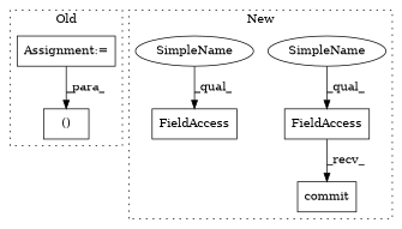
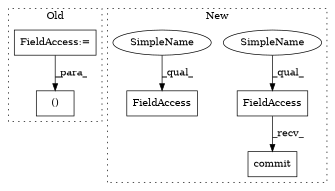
  digraph {
    node [a=22 l=4 s=1771 shape=box]
    n1 [a=106 l=205 label="()" s=1551]
-   n2 [a=7 label="Assignment:=" s=869]
+   n2 [a=7 label="FieldAccess:=" s=869]
    n3 [a=32 l=8 label=commit s=1784]
    n4 [l=12 label=FieldAccess]
    n5 [l=12 label=FieldAccess s=1619]
    n6 [a=42 label=SimpleName shape=ellipse]
    n7 [a=42 label=SimpleName s=1619 shape=ellipse]
    subgraph cluster_1 {
      label=Old
      style=dotted
      n1
      n2
    }
    subgraph cluster_2 {
      label=New
      style=dotted
      n3
      n4
      n5
      n6
      n7
    }
    n2 -> n1 [label=_para_]
    n4 -> n3 [label=_recv_]
    n6 -> n4 [label=_qual_]
    n7 -> n5 [label=_qual_]
  }
